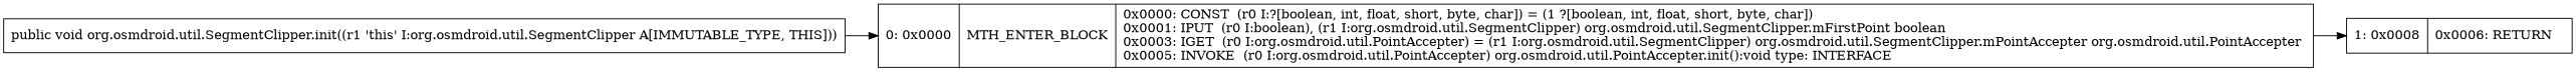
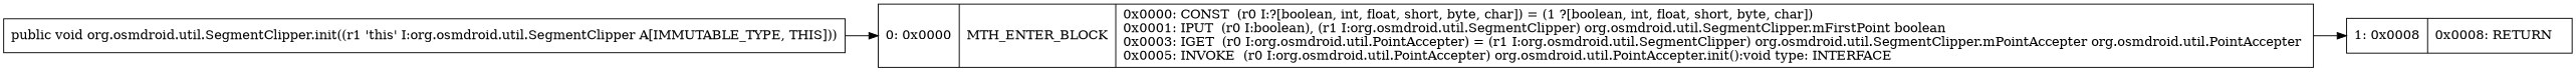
  digraph {
    rankdir=LR
    node [shape=record]
    n1 [label="{0\:\ 0x0000|MTH_ENTER_BLOCK\l|0x0000: CONST  (r0 I:?[boolean, int, float, short, byte, char]) = (1 ?[boolean, int, float, short, byte, char]) \l0x0001: IPUT  (r0 I:boolean), (r1 I:org.osmdroid.util.SegmentClipper) org.osmdroid.util.SegmentClipper.mFirstPoint boolean \l0x0003: IGET  (r0 I:org.osmdroid.util.PointAccepter) = (r1 I:org.osmdroid.util.SegmentClipper) org.osmdroid.util.SegmentClipper.mPointAccepter org.osmdroid.util.PointAccepter \l0x0005: INVOKE  (r0 I:org.osmdroid.util.PointAccepter) org.osmdroid.util.PointAccepter.init():void type: INTERFACE \l}"]
-   n2 [label="{1\:\ 0x0008|0x0006: RETURN   \l}"]
+   n2 [label="{1\:\ 0x0008|0x0008: RETURN   \l}"]
    n3 [label="{public void org.osmdroid.util.SegmentClipper.init((r1 'this' I:org.osmdroid.util.SegmentClipper A[IMMUTABLE_TYPE, THIS])) }"]
    n1 -> n2
    n3 -> n1
  }
